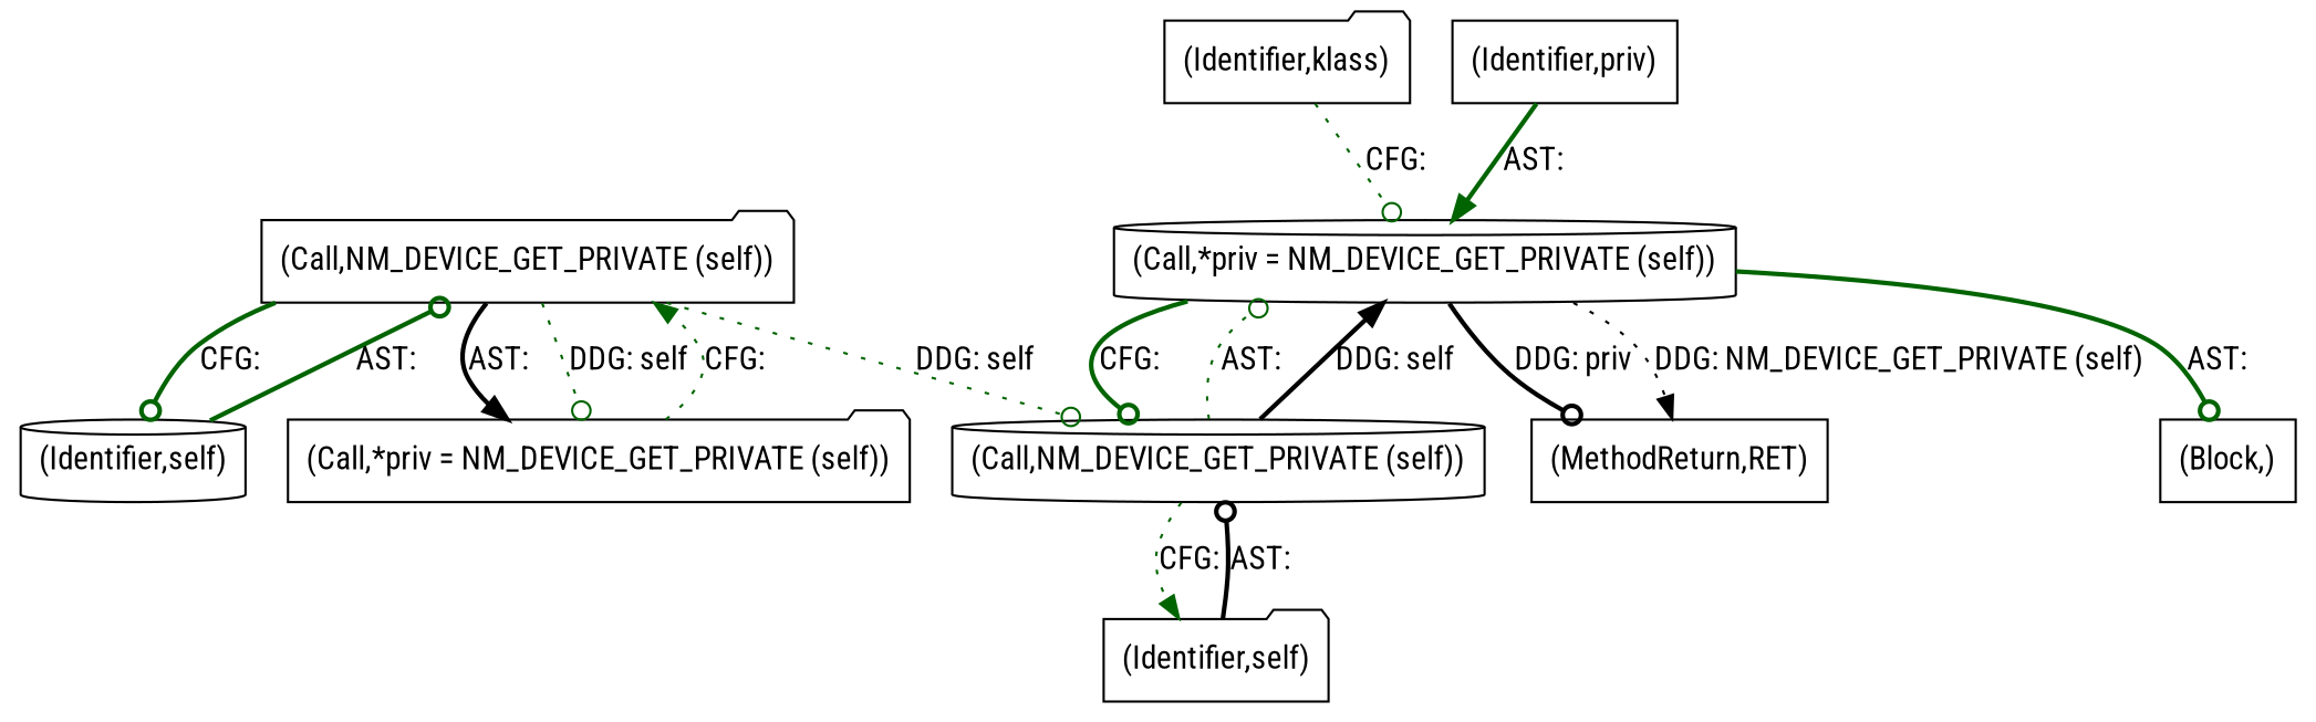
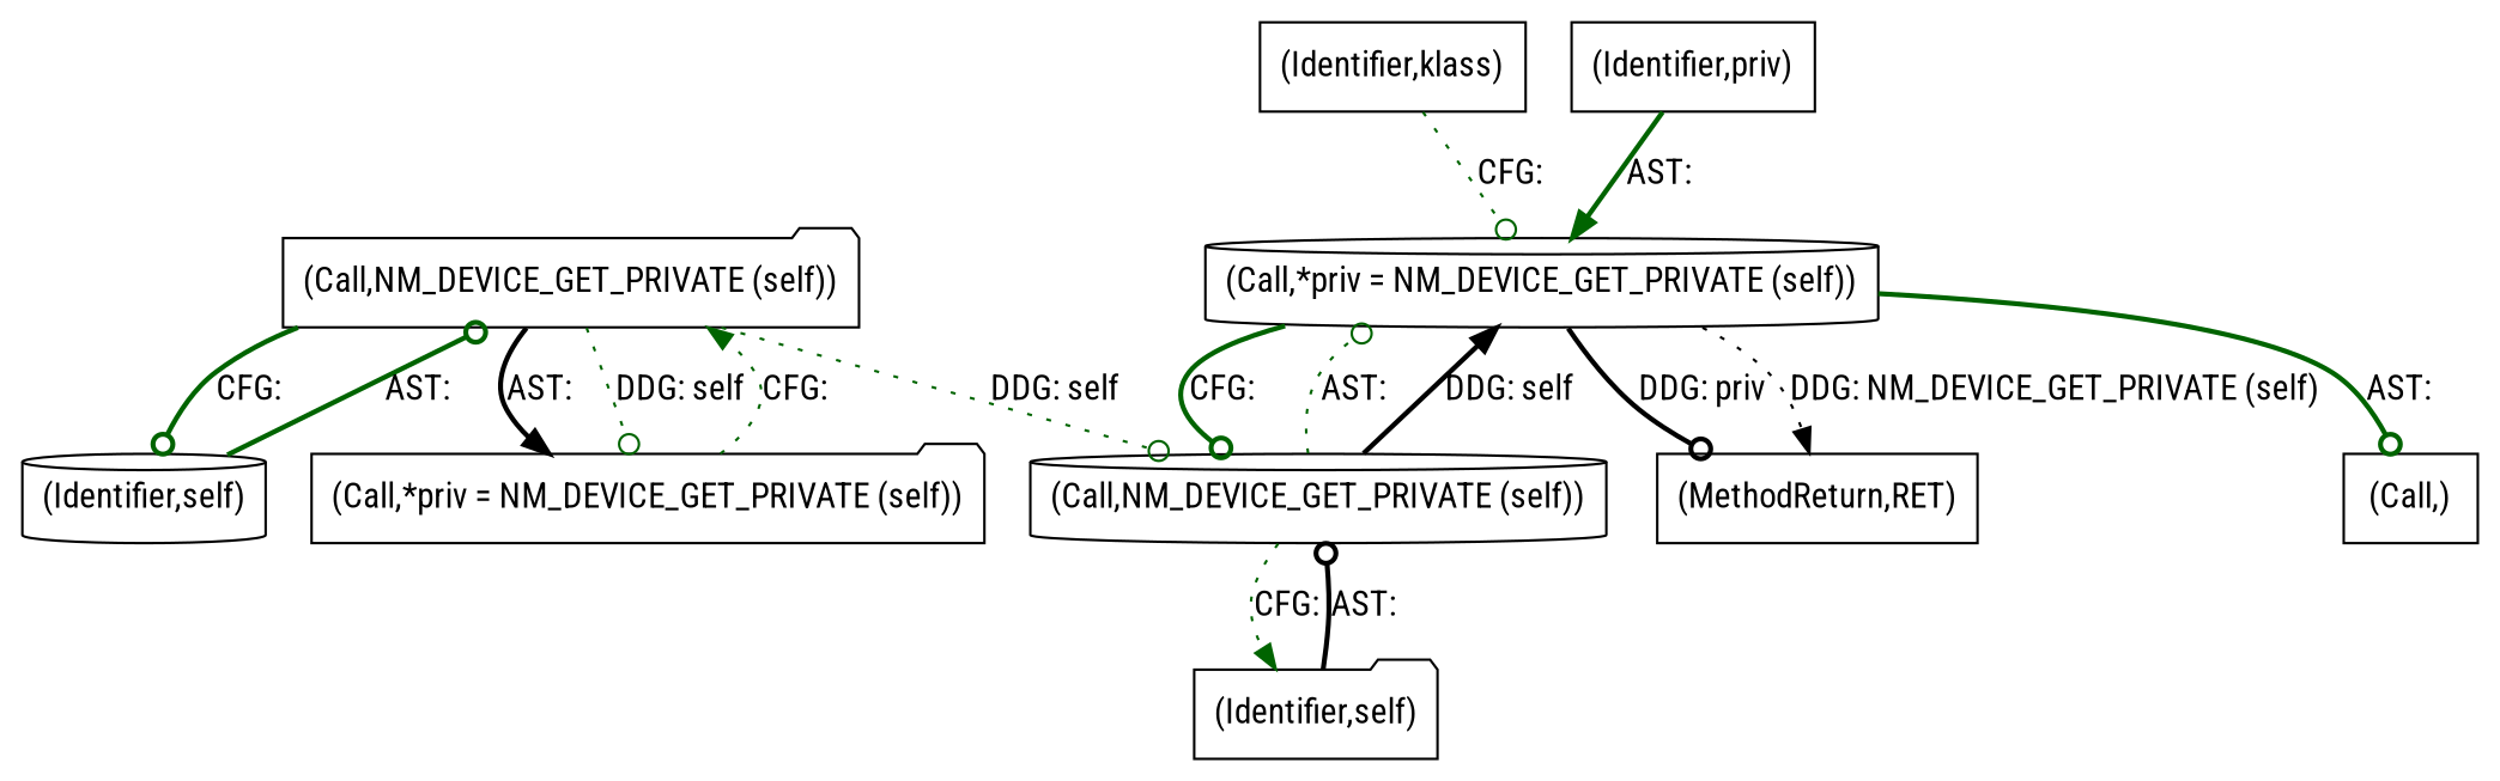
  digraph {
    fontname="Roboto Condensed"
    node [fontname="Roboto Condensed" shape=box]
    edge [arrowhead=odot color=darkgreen fontname="Roboto Condensed" style=bold]
    n1 [label="(Call,*priv = NM_DEVICE_GET_PRIVATE (self))" shape=cylinder]
    n2 [label="(Call,NM_DEVICE_GET_PRIVATE (self))" shape=cylinder]
    n3 [label="(MethodReturn,RET)"]
-   n4 [label="(Block,)"]
+   n4 [label="(Call,)"]
    n5 [label="(Identifier,self)" shape=folder]
    n6 [label="(Call,NM_DEVICE_GET_PRIVATE (self))" shape=folder]
    n7 [label="(Identifier,self)" shape=cylinder]
    n8 [label="(Call,*priv = NM_DEVICE_GET_PRIVATE (self))" shape=folder]
-   n9 [label="(Identifier,klass)" shape=folder]
+   n9 [label="(Identifier,klass)"]
    n10 [label="(Identifier,priv)"]
    n1 -> n2 [label="CFG: "]
    n1 -> n3 [color=black label="DDG: priv"]
    n1 -> n3 [arrowhead=normal color=black label="DDG: NM_DEVICE_GET_PRIVATE (self)" style=dotted]
    n1 -> n4 [label="AST: "]
    n2 -> n1 [label="AST: " style=dotted]
    n2 -> n1 [arrowhead=normal color=black label="DDG: self"]
    n2 -> n5 [arrowhead=normal label="CFG: " style=dotted]
    n5 -> n2 [color=black label="AST: "]
    n6 -> n2 [label="DDG: self" style=dotted]
    n6 -> n7 [label="CFG: "]
    n6 -> n8 [arrowhead=normal color=black label="AST: "]
    n6 -> n8 [label="DDG: self" style=dotted]
    n7 -> n6 [label="AST: "]
    n8 -> n6 [arrowhead=normal label="CFG: " style=dotted]
    n9 -> n1 [label="CFG: " style=dotted]
    n10 -> n1 [arrowhead=normal label="AST: "]
  }
